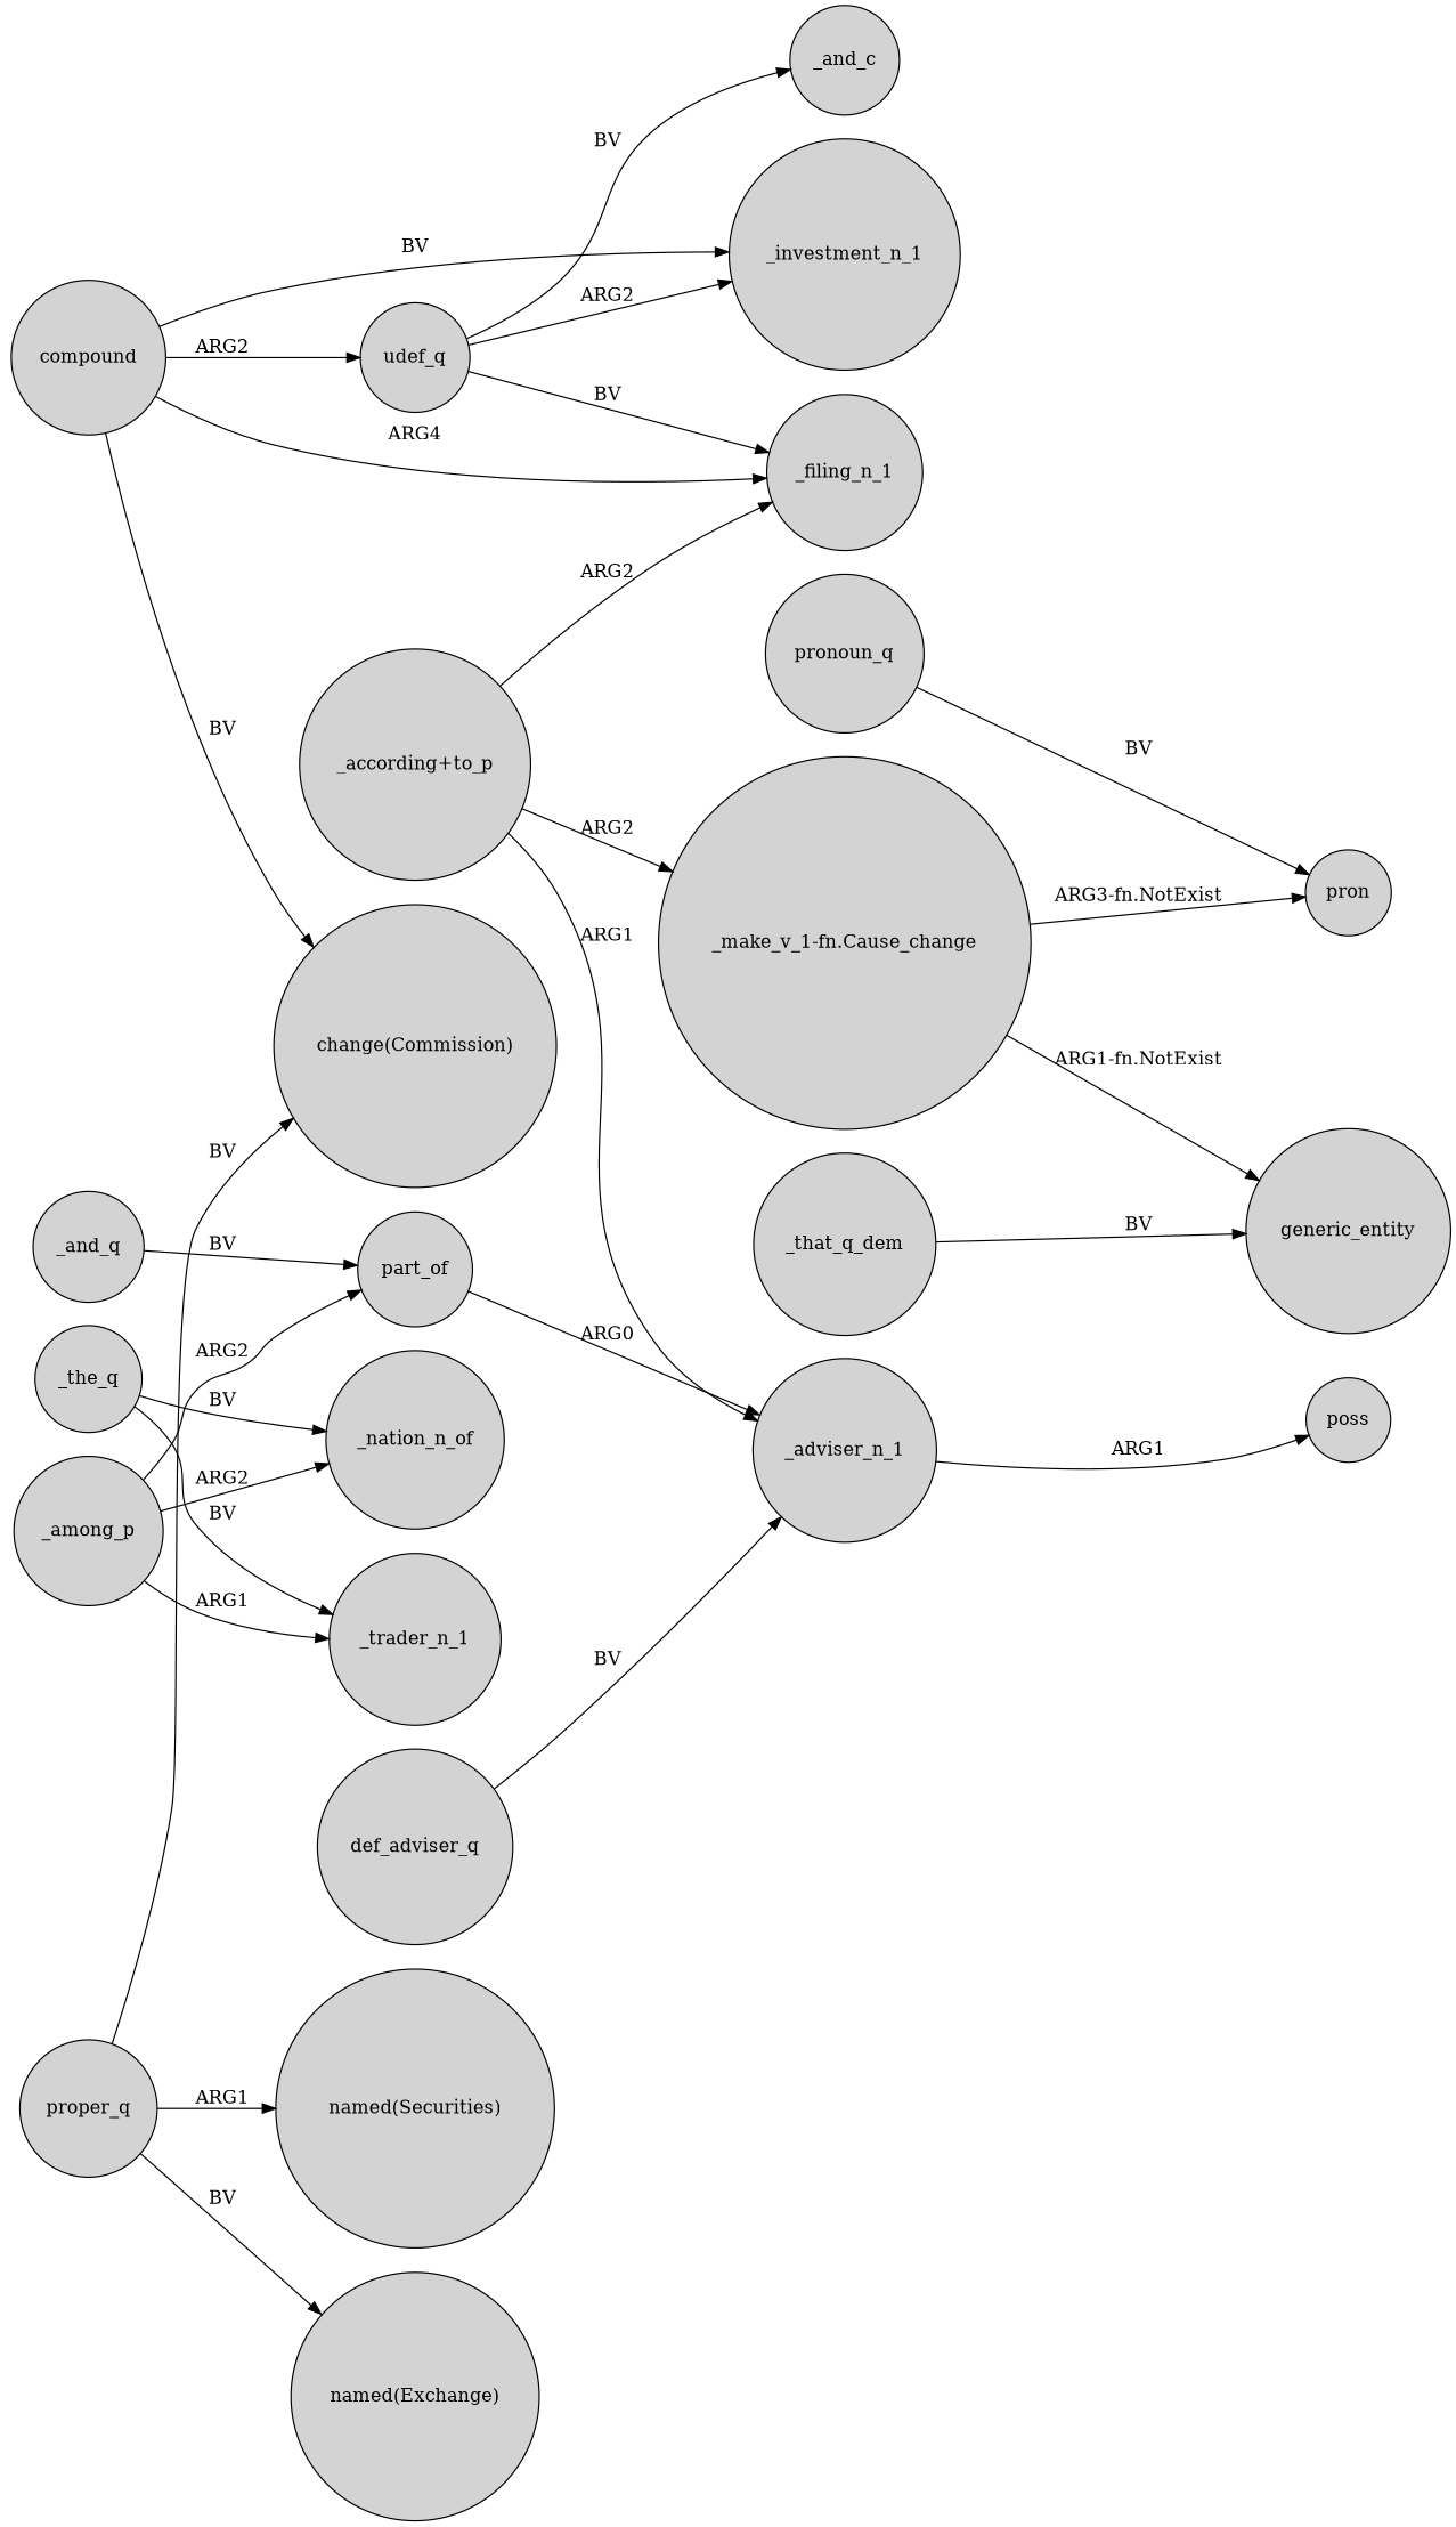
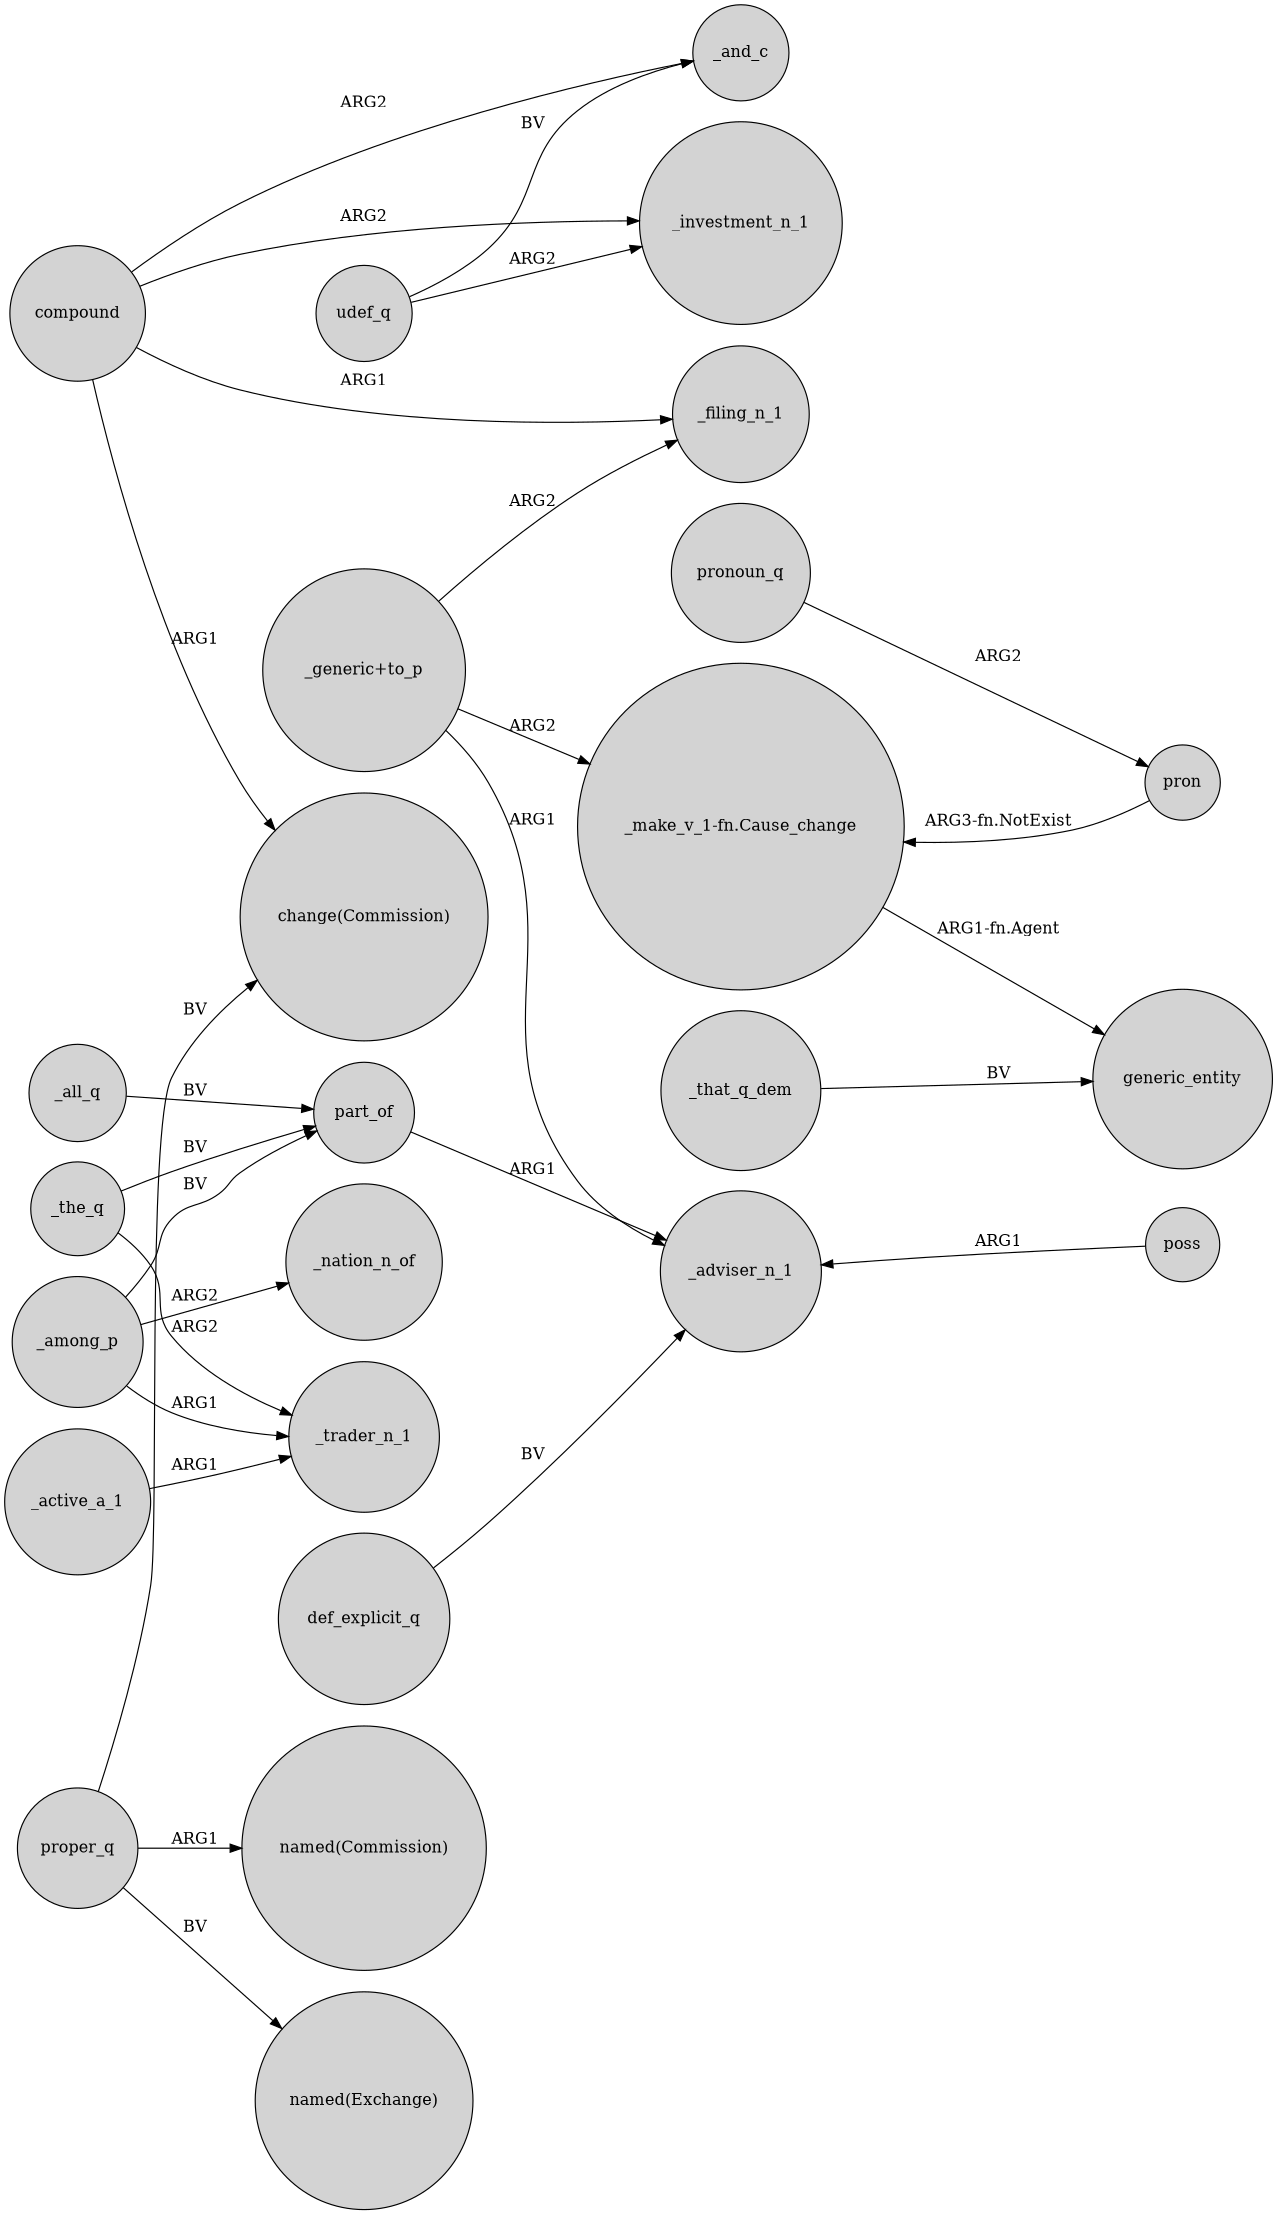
  digraph {
    rankdir=LR
    node [shape=circle style=filled]
    compound
    _filing_n_1
    n3 [label="change(Commission)"]
    _investment_n_1
    _and_c
    udef_q
-   _all_q [label=_and_q]
+   _all_q
    part_of
    _adviser_n_1
    proper_q
    "named(Exchange)"
-   "named(Securities)"
+   "named(Securities)" [label="named(Commission)"]
    _that_q_dem
    generic_entity
    _among_p
    _trader_n_1
    _nation_n_of
-   def_explicit_q [label=def_adviser_q]
+   def_explicit_q
+   _active_a_1
    "_make_v_1-fn.Cause_change"
    pron
    pronoun_q
    _the_q
-   "_according+to_p"
+   "_according+to_p" [label="_generic+to_p"]
    poss
-   compound -> _filing_n_1 [label=ARG4]
-   compound -> n3 [label=BV]
-   compound -> _investment_n_1 [label=BV]
-   compound -> udef_q [label=ARG2]
-   udef_q -> _filing_n_1 [label=BV]
+   compound -> _filing_n_1 [label=ARG1]
+   compound -> n3 [label=ARG1]
+   compound -> _investment_n_1 [label=ARG2]
+   compound -> _and_c [label=ARG2]
    udef_q -> _investment_n_1 [label=ARG2]
    udef_q -> _and_c [label=BV]
    _all_q -> part_of [label=BV]
-   part_of -> _adviser_n_1 [label=ARG0]
+   part_of -> _adviser_n_1 [label=ARG1]
    proper_q -> n3 [label=BV]
    proper_q -> "named(Exchange)" [label=BV]
    proper_q -> "named(Securities)" [label=ARG1]
    _that_q_dem -> generic_entity [label=BV]
-   _among_p -> part_of [label=ARG2]
+   _among_p -> part_of [label=BV]
    _among_p -> _trader_n_1 [label=ARG1]
    _among_p -> _nation_n_of [label=ARG2]
    def_explicit_q -> _adviser_n_1 [label=BV]
-   "_make_v_1-fn.Cause_change" -> generic_entity [label="ARG1-fn.NotExist"]
-   "_make_v_1-fn.Cause_change" -> pron [label="ARG3-fn.NotExist"]
-   pronoun_q -> pron [label=BV]
-   _the_q -> _trader_n_1 [label=BV]
-   _the_q -> _nation_n_of [label=BV]
+   _active_a_1 -> _trader_n_1 [label=ARG1]
+   "_make_v_1-fn.Cause_change" -> generic_entity [label="ARG1-fn.Agent"]
+   pron -> "_make_v_1-fn.Cause_change" [label="ARG3-fn.NotExist"]
+   pronoun_q -> pron [label=ARG2]
+   _the_q -> _trader_n_1 [label=ARG2]
+   _the_q -> part_of [label=BV]
    "_according+to_p" -> _filing_n_1 [label=ARG2]
    "_according+to_p" -> _adviser_n_1 [label=ARG1]
    "_according+to_p" -> "_make_v_1-fn.Cause_change" [label=ARG2]
-   _adviser_n_1 -> poss [label=ARG1]
+   poss -> _adviser_n_1 [label=ARG1]
  }
